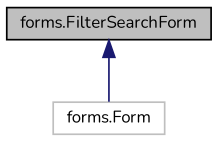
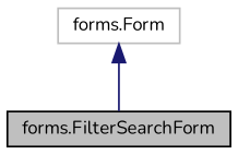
  digraph {
    fontname=Nunito
    node [fontname=Nunito fontsize=10 shape=record style=filled]
    n1 [color=black fillcolor=grey75 fontcolor=black height=0.2 label="forms.FilterSearchForm" width=0.4]
    n2 [color=grey75 fillcolor=white height=0.2 label="forms.Form" width=0.4]
-   n1 -> n2 [color=midnightblue dir=back fontname=Nunito fontsize=10 labelfontname=Helvetica labelfontsize=10 style=solid]
+   n2 -> n1 [color=midnightblue dir=back fontname=Nunito fontsize=10 labelfontname=Helvetica labelfontsize=10 style=solid]
  }
